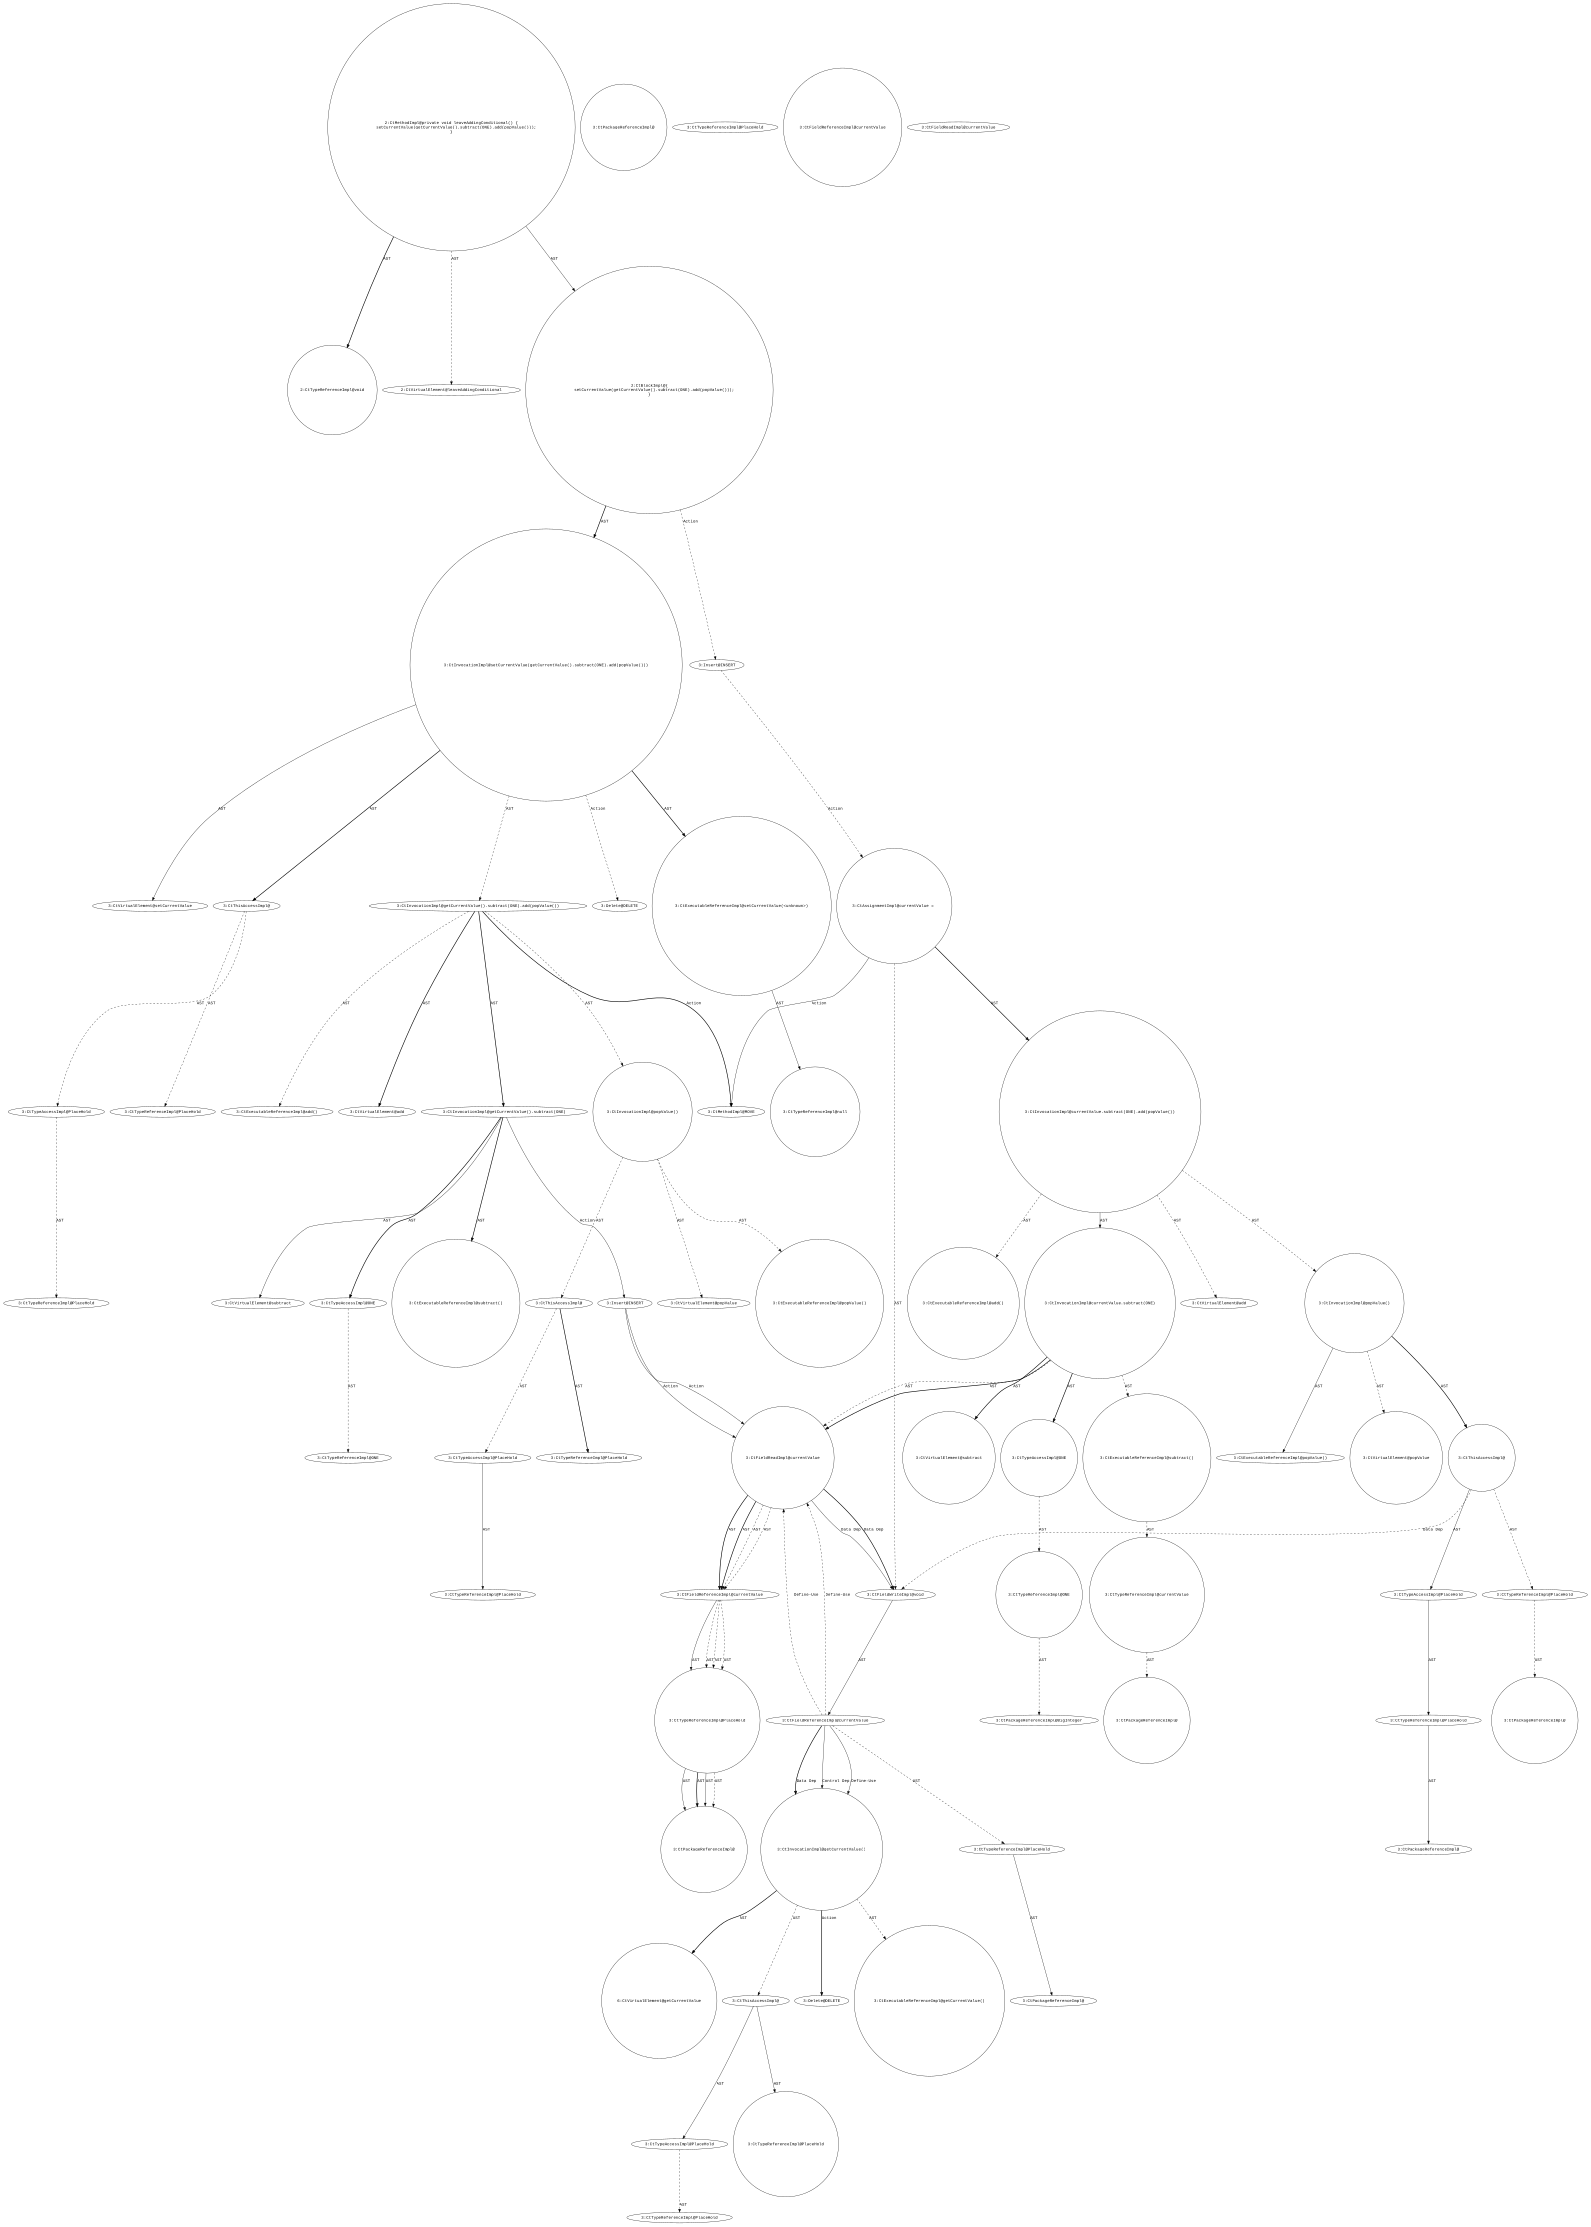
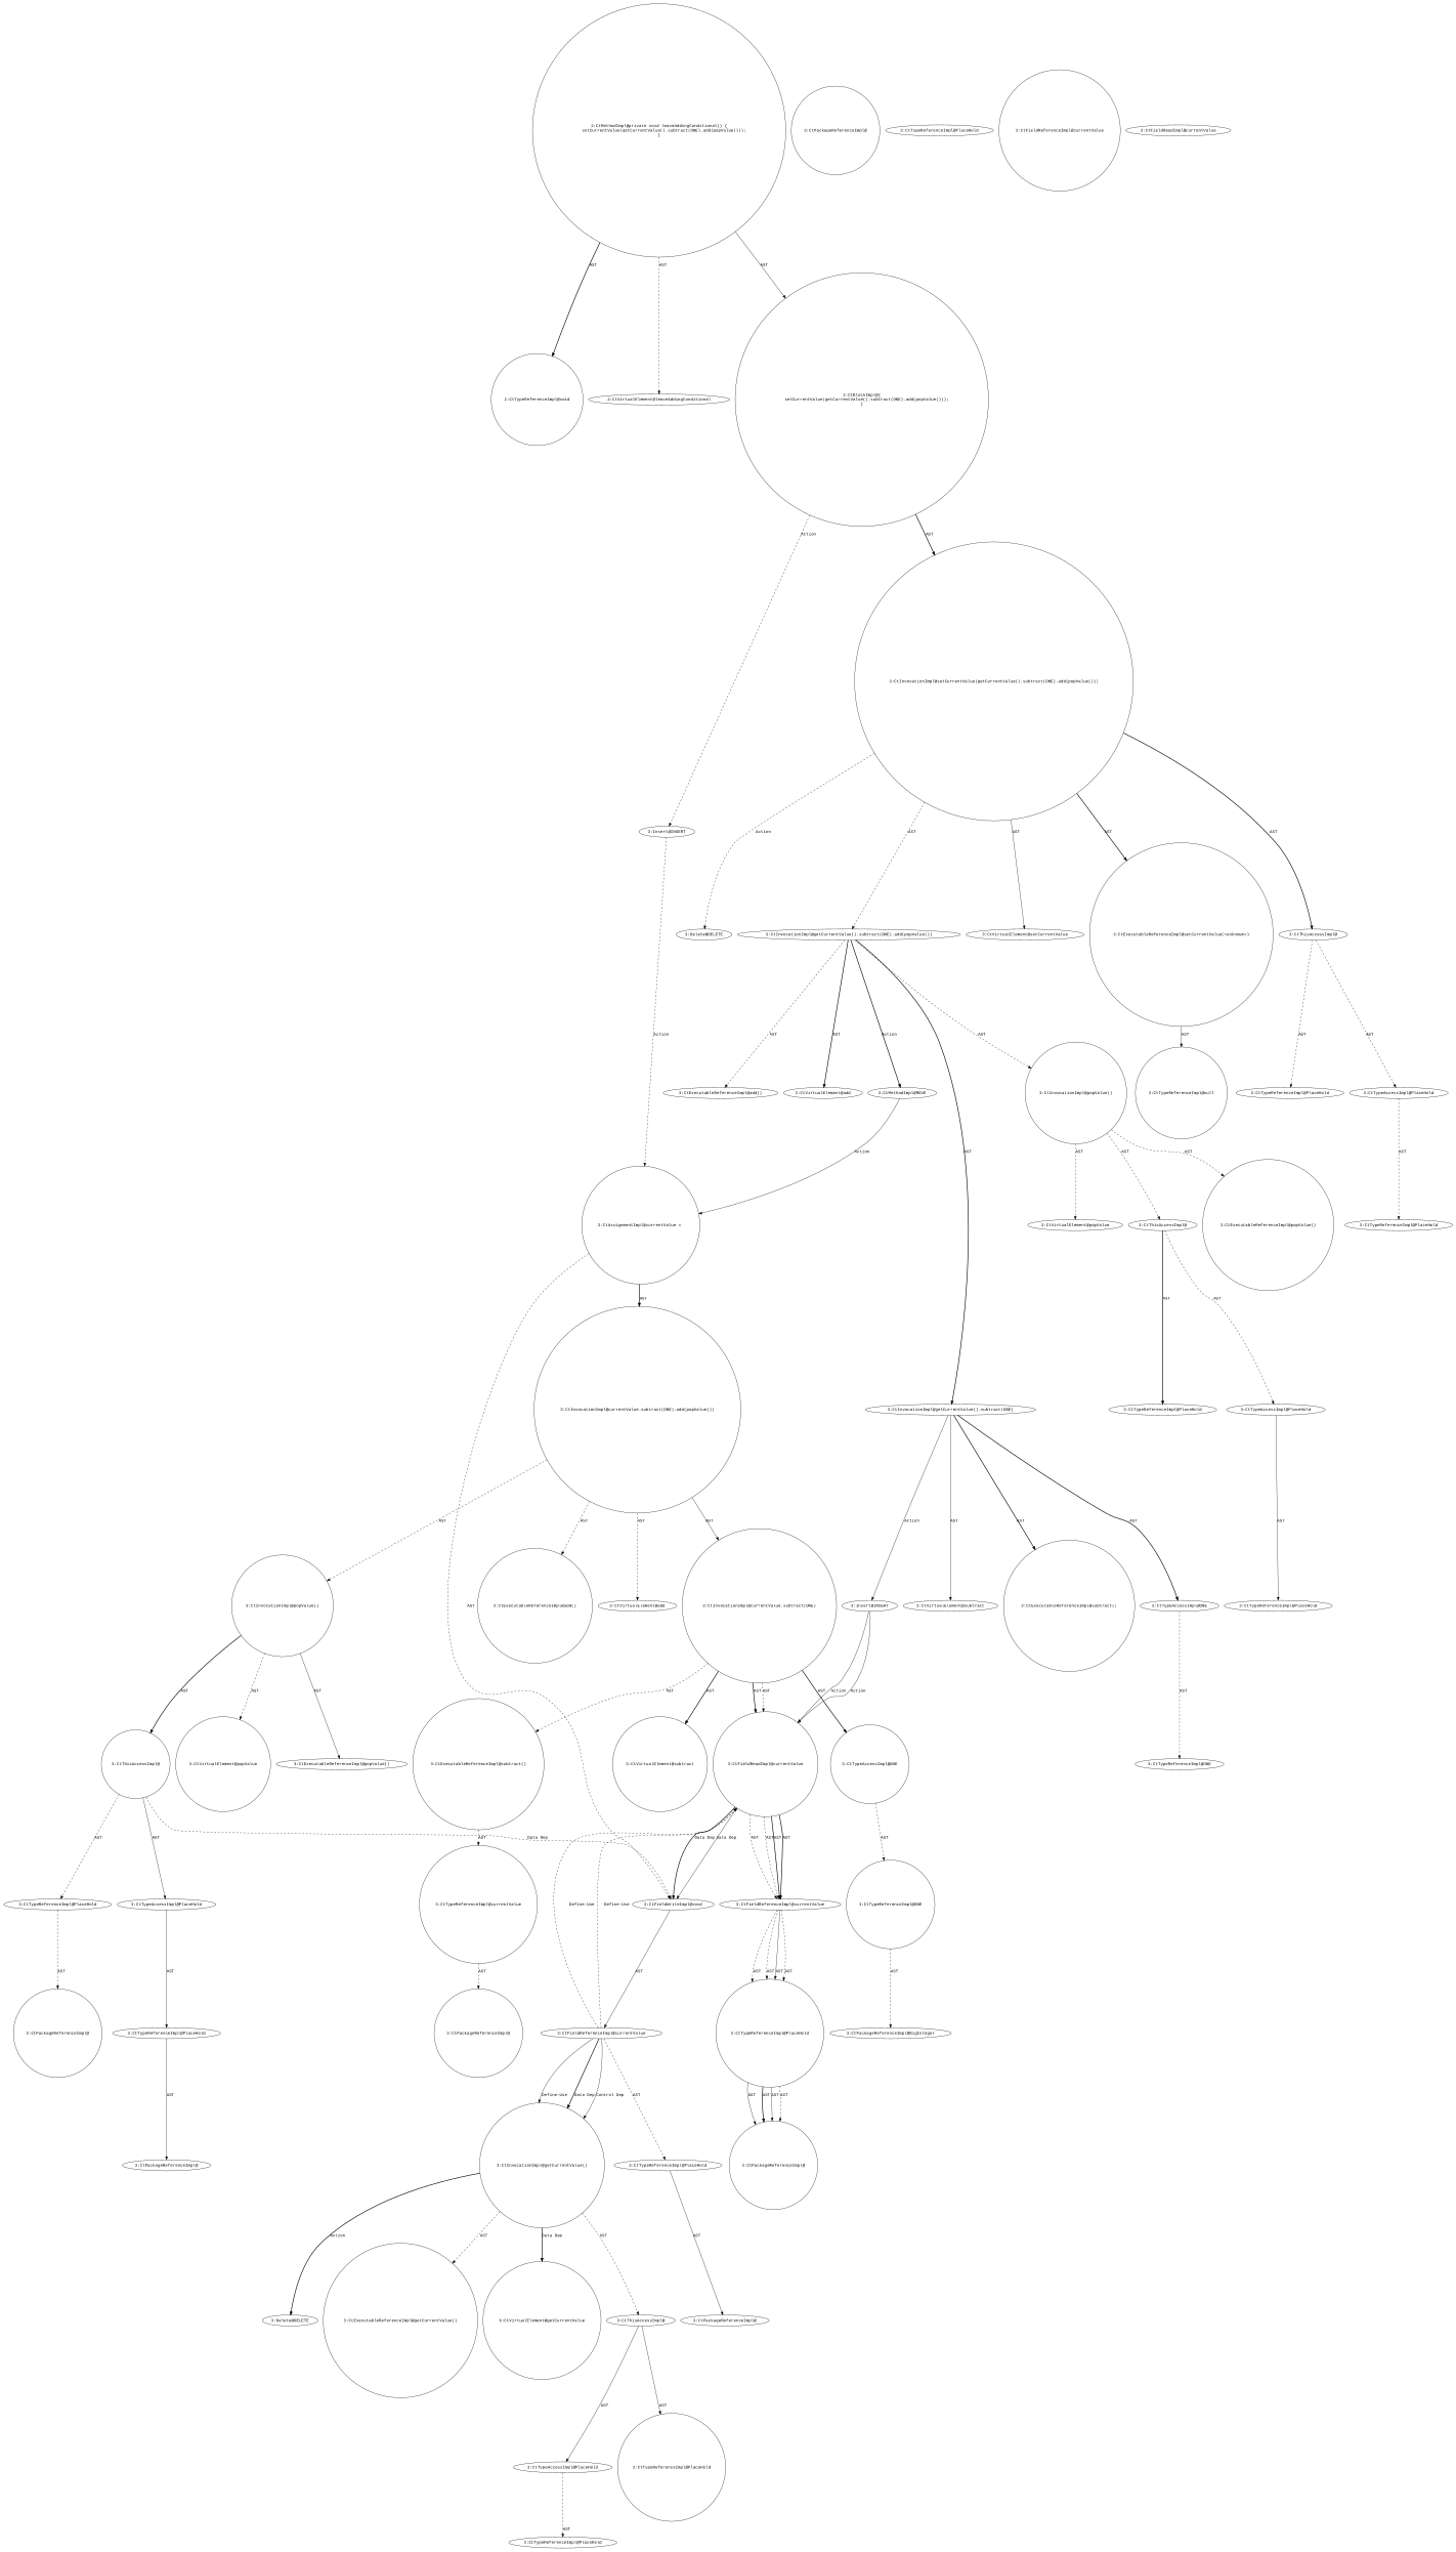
  digraph {
    fontname="Liberation Mono"
    node [fontname="Liberation Mono" shape=ellipse]
    edge [fontname="Liberation Mono" style=dashed]
    n1 [label="2:CtTypeReferenceImpl@void" shape=circle]
    n2 [label="2:CtVirtualElement@leaveAddingConditional"]
    n3 [label="3:CtExecutableReferenceImpl@setCurrentValue(<unknown>)" shape=circle]
    n4 [label="3:CtTypeReferenceImpl@null" shape=circle]
    n5 [label="3:CtVirtualElement@setCurrentValue"]
    n6 [label="3:CtTypeAccessImpl@PlaceHold"]
    n7 [label="3:CtTypeReferenceImpl@PlaceHold"]
    n8 [label="3:CtThisAccessImpl@"]
    n9 [label="3:CtTypeReferenceImpl@PlaceHold"]
    n10 [label="3:CtExecutableReferenceImpl@add()"]
    n11 [label="3:CtVirtualElement@add"]
    n12 [label="3:CtExecutableReferenceImpl@subtract()" shape=circle]
    n13 [label="3:CtVirtualElement@subtract"]
    n14 [label="3:CtExecutableReferenceImpl@getCurrentValue()" shape=circle]
    n15 [label="6:CtVirtualElement@getCurrentValue" shape=circle]
    n16 [label="3:CtTypeAccessImpl@PlaceHold"]
    n17 [label="3:CtTypeReferenceImpl@PlaceHold"]
    n18 [label="3:CtThisAccessImpl@"]
    n19 [label="3:CtTypeReferenceImpl@PlaceHold" shape=circle]
    n20 [label="3:CtInvocationImpl@getCurrentValue()" shape=circle]
    n21 [label="3:Delete@DELETE"]
    n22 [label="3:CtTypeAccessImpl@ONE"]
    n23 [label="3:CtTypeReferenceImpl@ONE"]
    n24 [label="3:CtInvocationImpl@getCurrentValue().subtract(ONE)"]
    n25 [label="3:Insert@INSERT"]
    n26 [label="3:CtFieldReadImpl@currentValue" shape=circle]
    n27 [label="3:CtExecutableReferenceImpl@popValue()" shape=circle]
    n28 [label="3:CtVirtualElement@popValue"]
    n29 [label="3:CtTypeAccessImpl@PlaceHold"]
    n30 [label="3:CtTypeReferenceImpl@PlaceHold"]
    n31 [label="3:CtThisAccessImpl@"]
    n32 [label="3:CtTypeReferenceImpl@PlaceHold"]
    n33 [label="3:CtInvocationImpl@popValue()" shape=circle]
    n34 [label="3:CtInvocationImpl@getCurrentValue().subtract(ONE).add(popValue())"]
    n35 [label="3:CtMethodImpl@MOVE"]
    n36 [label="3:CtAssignmentImpl@currentValue = " shape=circle]
    n37 [label="3:CtInvocationImpl@setCurrentValue(getCurrentValue().subtract(ONE).add(popValue()))" shape=circle]
    n38 [label="3:Delete@DELETE"]
    n39 [label="2:CtBlockImpl@\{\n    setCurrentValue(getCurrentValue().subtract(ONE).add(popValue()));\n\}" shape=circle]
    n40 [label="3:Insert@INSERT"]
    n41 [label="2:CtMethodImpl@private void leaveAddingConditional() \{\n    setCurrentValue(getCurrentValue().subtract(ONE).add(popValue()));\n\}" shape=circle]
    n42 [label="3:CtFieldWriteImpl@void"]
    n43 [label="3:CtInvocationImpl@currentValue.subtract(ONE).add(popValue())" shape=circle]
    n44 [label="3:CtPackageReferenceImpl@"]
    n45 [label="3:CtTypeReferenceImpl@PlaceHold"]
    n46 [label="3:CtFieldReferenceImpl@currentValue"]
    n47 [label="3:CtFieldReferenceImpl@currentValue"]
    n48 [label="3:CtPackageReferenceImpl@" shape=circle]
    n49 [label="3:CtTypeReferenceImpl@PlaceHold"]
    n50 [label="3:CtFieldReferenceImpl@currentValue" shape=circle]
    n51 [label="3:CtFieldReadImpl@currentValue"]
    n52 [label="3:CtPackageReferenceImpl@" shape=circle]
    n53 [label="3:CtTypeReferenceImpl@currentValue" shape=circle]
    n54 [label="3:CtExecutableReferenceImpl@subtract()" shape=circle]
    n55 [label="3:CtPackageReferenceImpl@BigInteger"]
    n56 [label="3:CtTypeReferenceImpl@ONE" shape=circle]
    n57 [label="3:CtTypeAccessImpl@ONE" shape=circle]
    n58 [label="3:CtInvocationImpl@currentValue.subtract(ONE)" shape=circle]
    n59 [label="3:CtVirtualElement@subtract" shape=circle]
    n60 [label="3:CtExecutableReferenceImpl@add()" shape=circle]
    n61 [label="3:CtPackageReferenceImpl@" shape=circle]
    n62 [label="3:CtTypeReferenceImpl@PlaceHold"]
    n63 [label="3:CtPackageReferenceImpl@"]
    n64 [label="3:CtTypeReferenceImpl@PlaceHold"]
    n65 [label="3:CtTypeAccessImpl@PlaceHold"]
    n66 [label="3:CtThisAccessImpl@" shape=circle]
    n67 [label="3:CtExecutableReferenceImpl@popValue()"]
    n68 [label="3:CtInvocationImpl@popValue()" shape=circle]
    n69 [label="3:CtVirtualElement@popValue" shape=circle]
    n70 [label="3:CtVirtualElement@add"]
    n71 [label="3:CtPackageReferenceImpl@" shape=circle]
    n72 [label="3:CtTypeReferenceImpl@PlaceHold" shape=circle]
    n3 -> n4 [label=AST style=solid]
    n6 -> n7 [label=AST]
    n8 -> n6 [label=AST]
    n8 -> n9 [label=AST]
    n16 -> n17 [label=AST]
    n18 -> n16 [label=AST style=solid]
    n18 -> n19 [label=AST style=solid]
    n20 -> n14 [label=AST]
-   n20 -> n15 [label=AST style=bold]
+   n20 -> n15 [label="Data Dep" style=bold]
    n20 -> n18 [label=AST]
    n20 -> n21 [label=Action style=bold]
    n22 -> n23 [label=AST]
    n24 -> n12 [label=AST style=bold]
    n24 -> n13 [label=AST style=solid]
    n24 -> n22 [label=AST style=bold]
    n24 -> n25 [label=Action style=solid]
    n25 -> n26 [label=Action style=solid]
    n25 -> n26 [label=Action style=solid]
    n26 -> n42 [label="Data Dep" style=solid]
    n26 -> n42 [label="Data Dep" style=bold]
    n26 -> n47 [label=AST]
    n26 -> n47 [label=AST]
    n26 -> n47 [label=AST style=bold]
    n26 -> n47 [label=AST style=bold]
    n29 -> n30 [label=AST style=solid]
    n31 -> n29 [label=AST]
    n31 -> n32 [label=AST style=bold]
    n33 -> n27 [label=AST]
    n33 -> n28 [label=AST]
    n33 -> n31 [label=AST]
    n34 -> n10 [label=AST]
    n34 -> n11 [label=AST style=bold]
    n34 -> n24 [label=AST style=bold]
    n34 -> n33 [label=AST]
    n34 -> n35 [label=Action style=bold]
-   n36 -> n35 [label=Action style=solid]
+   n35 -> n36 [label=Action style=solid]
    n36 -> n42 [label=AST]
    n36 -> n43 [label=AST style=bold]
    n37 -> n3 [label=AST style=bold]
    n37 -> n5 [label=AST style=solid]
    n37 -> n8 [label=AST style=bold]
    n37 -> n34 [label=AST]
    n37 -> n38 [label=Action]
    n39 -> n37 [label=AST style=bold]
    n39 -> n40 [label=Action]
    n40 -> n36 [label=Action]
    n41 -> n1 [label=AST style=bold]
    n41 -> n2 [label=AST]
    n41 -> n39 [label=AST style=solid]
    n42 -> n46 [label=AST style=solid]
    n43 -> n58 [label=AST style=solid]
    n43 -> n60 [label=AST]
    n43 -> n68 [label=AST]
    n43 -> n70 [label=AST]
    n45 -> n44 [label=AST style=solid]
    n46 -> n20 [label="Define-Use" style=solid]
    n46 -> n20 [label="Data Dep" style=bold]
    n46 -> n20 [label="Control Dep" style=solid]
    n46 -> n26 [label="Define-Use"]
    n46 -> n26 [label="Define-Use"]
    n46 -> n45 [label=AST]
    n47 -> n72 [label=AST style=solid]
    n47 -> n72 [label=AST]
    n47 -> n72 [label=AST]
    n47 -> n72 [label=AST]
    n53 -> n52 [label=AST]
    n54 -> n53 [label=AST]
    n56 -> n55 [label=AST]
    n57 -> n56 [label=AST]
    n58 -> n26 [label=AST]
    n58 -> n26 [label=AST style=bold]
    n58 -> n54 [label=AST]
    n58 -> n57 [label=AST style=bold]
    n58 -> n59 [label=AST style=bold]
    n62 -> n61 [label=AST]
    n64 -> n63 [label=AST style=solid]
    n65 -> n64 [label=AST style=solid]
    n66 -> n42 [label="Data Dep"]
    n66 -> n62 [label=AST]
    n66 -> n65 [label=AST style=solid]
    n68 -> n66 [label=AST style=bold]
    n68 -> n67 [label=AST style=solid]
    n68 -> n69 [label=AST]
    n72 -> n71 [label=AST style=solid]
    n72 -> n71 [label=AST]
    n72 -> n71 [label=AST style=solid]
    n72 -> n71 [label=AST style=bold]
  }
